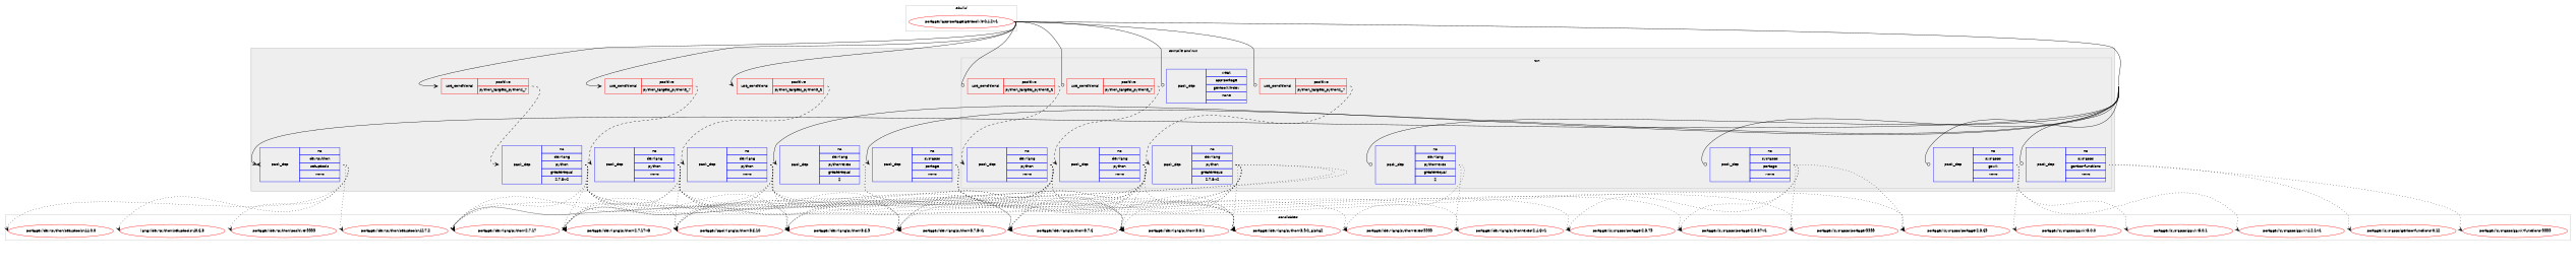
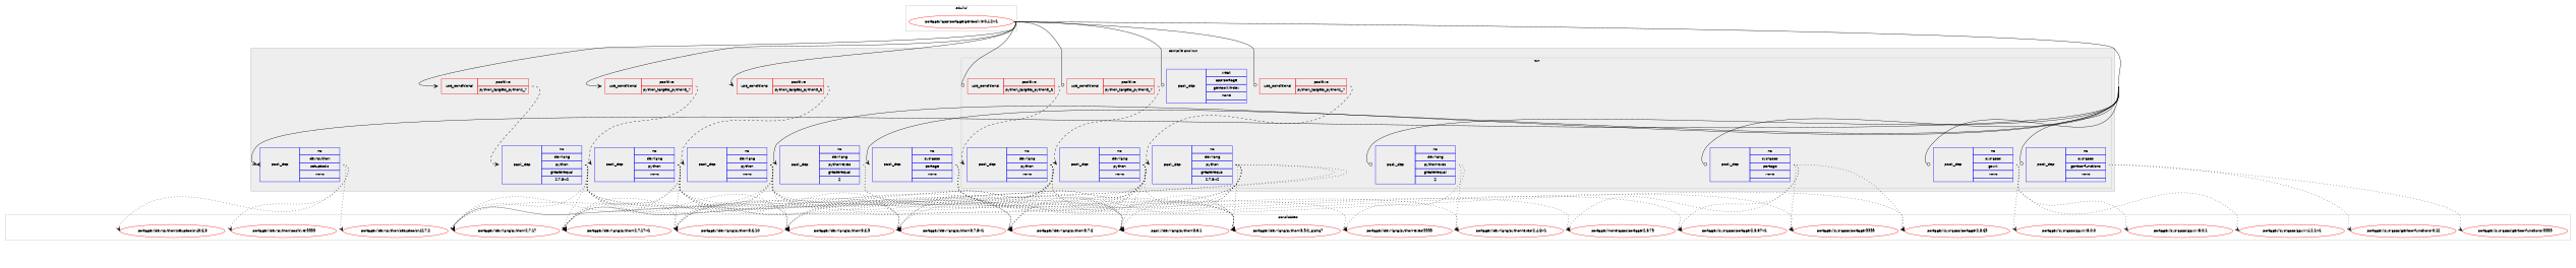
  digraph {
    compound=true
    concentrate=true
    fontname=Helvetica
    fontsize=10
    newrank=true
    rankdir=TB
    ranksep=1.5
    node [color=red fontname=Helvetica fontsize=10]
    edge [arrowhead=vee headport=w style=dotted tailport=e weight=100]
    n1 [label="portage://app-portage/gentoolkit-0.4.2-r1" width=4]
    n2 [color=blue label=<<TABLE BORDER="0" CELLBORDER="1" CELLSPACING="0" CELLPADDING="4" WIDTH="220"><TR><TD ROWSPAN="6" CELLPADDING="30">pack_dep</TD></TR><TR><TD WIDTH="110">no</TD></TR><TR><TD>dev-lang</TD></TR><TR><TD>python</TD></TR><TR><TD>greaterequal</TD></TR><TR><TD>2.7.5-r2</TD></TR></TABLE>> shape=none]
    n3 [label=<<TABLE BORDER="0" CELLBORDER="1" CELLSPACING="0" CELLPADDING="4"><TR><TD ROWSPAN="3" CELLPADDING="10">use_conditional</TD></TR><TR><TD>positive</TD></TR><TR><TD>python_targets_python2_7</TD></TR></TABLE>> shape=none]
    n4 [color=blue label=<<TABLE BORDER="0" CELLBORDER="1" CELLSPACING="0" CELLPADDING="4" WIDTH="220"><TR><TD ROWSPAN="6" CELLPADDING="30">pack_dep</TD></TR><TR><TD WIDTH="110">no</TD></TR><TR><TD>dev-lang</TD></TR><TR><TD>python</TD></TR><TR><TD>none</TD></TR><TR><TD></TD></TR></TABLE>> shape=none]
    n5 [label=<<TABLE BORDER="0" CELLBORDER="1" CELLSPACING="0" CELLPADDING="4"><TR><TD ROWSPAN="3" CELLPADDING="10">use_conditional</TD></TR><TR><TD>positive</TD></TR><TR><TD>python_targets_python3_6</TD></TR></TABLE>> shape=none]
    n6 [color=blue label=<<TABLE BORDER="0" CELLBORDER="1" CELLSPACING="0" CELLPADDING="4" WIDTH="220"><TR><TD ROWSPAN="6" CELLPADDING="30">pack_dep</TD></TR><TR><TD WIDTH="110">no</TD></TR><TR><TD>dev-lang</TD></TR><TR><TD>python</TD></TR><TR><TD>none</TD></TR><TR><TD></TD></TR></TABLE>> shape=none]
    n7 [label=<<TABLE BORDER="0" CELLBORDER="1" CELLSPACING="0" CELLPADDING="4"><TR><TD ROWSPAN="3" CELLPADDING="10">use_conditional</TD></TR><TR><TD>positive</TD></TR><TR><TD>python_targets_python3_7</TD></TR></TABLE>> shape=none]
    n8 [color=blue label=<<TABLE BORDER="0" CELLBORDER="1" CELLSPACING="0" CELLPADDING="4" WIDTH="220"><TR><TD ROWSPAN="6" CELLPADDING="30">pack_dep</TD></TR><TR><TD WIDTH="110">no</TD></TR><TR><TD>dev-lang</TD></TR><TR><TD>python-exec</TD></TR><TR><TD>greaterequal</TD></TR><TR><TD>2</TD></TR></TABLE>> shape=none]
    n9 [color=blue label=<<TABLE BORDER="0" CELLBORDER="1" CELLSPACING="0" CELLPADDING="4" WIDTH="220"><TR><TD ROWSPAN="6" CELLPADDING="30">pack_dep</TD></TR><TR><TD WIDTH="110">no</TD></TR><TR><TD>dev-python</TD></TR><TR><TD>setuptools</TD></TR><TR><TD>none</TD></TR><TR><TD></TD></TR></TABLE>> shape=none]
    n10 [color=blue label=<<TABLE BORDER="0" CELLBORDER="1" CELLSPACING="0" CELLPADDING="4" WIDTH="220"><TR><TD ROWSPAN="6" CELLPADDING="30">pack_dep</TD></TR><TR><TD WIDTH="110">no</TD></TR><TR><TD>sys-apps</TD></TR><TR><TD>portage</TD></TR><TR><TD>none</TD></TR><TR><TD></TD></TR></TABLE>> shape=none]
    n11 [color=blue label=<<TABLE BORDER="0" CELLBORDER="1" CELLSPACING="0" CELLPADDING="4" WIDTH="220"><TR><TD ROWSPAN="6" CELLPADDING="30">pack_dep</TD></TR><TR><TD WIDTH="110">no</TD></TR><TR><TD>dev-lang</TD></TR><TR><TD>python</TD></TR><TR><TD>greaterequal</TD></TR><TR><TD>2.7.5-r2</TD></TR></TABLE>> shape=none]
    n12 [label=<<TABLE BORDER="0" CELLBORDER="1" CELLSPACING="0" CELLPADDING="4"><TR><TD ROWSPAN="3" CELLPADDING="10">use_conditional</TD></TR><TR><TD>positive</TD></TR><TR><TD>python_targets_python2_7</TD></TR></TABLE>> shape=none]
    n13 [color=blue label=<<TABLE BORDER="0" CELLBORDER="1" CELLSPACING="0" CELLPADDING="4" WIDTH="220"><TR><TD ROWSPAN="6" CELLPADDING="30">pack_dep</TD></TR><TR><TD WIDTH="110">no</TD></TR><TR><TD>dev-lang</TD></TR><TR><TD>python</TD></TR><TR><TD>none</TD></TR><TR><TD></TD></TR></TABLE>> shape=none]
    n14 [label=<<TABLE BORDER="0" CELLBORDER="1" CELLSPACING="0" CELLPADDING="4"><TR><TD ROWSPAN="3" CELLPADDING="10">use_conditional</TD></TR><TR><TD>positive</TD></TR><TR><TD>python_targets_python3_6</TD></TR></TABLE>> shape=none]
    n15 [color=blue label=<<TABLE BORDER="0" CELLBORDER="1" CELLSPACING="0" CELLPADDING="4" WIDTH="220"><TR><TD ROWSPAN="6" CELLPADDING="30">pack_dep</TD></TR><TR><TD WIDTH="110">no</TD></TR><TR><TD>dev-lang</TD></TR><TR><TD>python</TD></TR><TR><TD>none</TD></TR><TR><TD></TD></TR></TABLE>> shape=none]
    n16 [label=<<TABLE BORDER="0" CELLBORDER="1" CELLSPACING="0" CELLPADDING="4"><TR><TD ROWSPAN="3" CELLPADDING="10">use_conditional</TD></TR><TR><TD>positive</TD></TR><TR><TD>python_targets_python3_7</TD></TR></TABLE>> shape=none]
    n17 [color=blue label=<<TABLE BORDER="0" CELLBORDER="1" CELLSPACING="0" CELLPADDING="4" WIDTH="220"><TR><TD ROWSPAN="6" CELLPADDING="30">pack_dep</TD></TR><TR><TD WIDTH="110">no</TD></TR><TR><TD>dev-lang</TD></TR><TR><TD>python-exec</TD></TR><TR><TD>greaterequal</TD></TR><TR><TD>2</TD></TR></TABLE>> shape=none]
    n18 [color=blue label=<<TABLE BORDER="0" CELLBORDER="1" CELLSPACING="0" CELLPADDING="4" WIDTH="220"><TR><TD ROWSPAN="6" CELLPADDING="30">pack_dep</TD></TR><TR><TD WIDTH="110">no</TD></TR><TR><TD>sys-apps</TD></TR><TR><TD>gawk</TD></TR><TR><TD>none</TD></TR><TR><TD></TD></TR></TABLE>> shape=none]
    n19 [color=blue label=<<TABLE BORDER="0" CELLBORDER="1" CELLSPACING="0" CELLPADDING="4" WIDTH="220"><TR><TD ROWSPAN="6" CELLPADDING="30">pack_dep</TD></TR><TR><TD WIDTH="110">no</TD></TR><TR><TD>sys-apps</TD></TR><TR><TD>gentoo-functions</TD></TR><TR><TD>none</TD></TR><TR><TD></TD></TR></TABLE>> shape=none]
    n20 [color=blue label=<<TABLE BORDER="0" CELLBORDER="1" CELLSPACING="0" CELLPADDING="4" WIDTH="220"><TR><TD ROWSPAN="6" CELLPADDING="30">pack_dep</TD></TR><TR><TD WIDTH="110">no</TD></TR><TR><TD>sys-apps</TD></TR><TR><TD>portage</TD></TR><TR><TD>none</TD></TR><TR><TD></TD></TR></TABLE>> shape=none]
    n21 [color=blue label=<<TABLE BORDER="0" CELLBORDER="1" CELLSPACING="0" CELLPADDING="4" WIDTH="220"><TR><TD ROWSPAN="6" CELLPADDING="30">pack_dep</TD></TR><TR><TD WIDTH="110">weak</TD></TR><TR><TD>app-portage</TD></TR><TR><TD>gentoolkit-dev</TD></TR><TR><TD>none</TD></TR><TR><TD></TD></TR></TABLE>> shape=none]
-   n22 [label="portage://dev-lang/python-3.9.0_alpha2" width=4]
-   n23 [label="portage://dev-lang/python-3.8.1" width=4]
+   n22 [label="portage://dev-lang/python-3.9.0_alpha7" width=4]
+   n23 [label="pack://dev-lang/python-3.8.1" width=4]
    n24 [label="portage://dev-lang/python-3.7.6" width=4]
    n25 [label="portage://dev-lang/python-3.7.5-r1" width=4]
    n26 [label="portage://dev-lang/python-3.6.9" width=4]
-   n27 [label="portage://pack-lang/python-3.6.10" width=4]
-   n28 [label="portage://dev-lang/python-2.7.17-r3" width=4]
+   n27 [label="portage://dev-lang/python-3.6.10" width=4]
+   n28 [label="portage://dev-lang/python-2.7.17-r1" width=4]
    n29 [label="portage://dev-lang/python-2.7.17" width=4]
    n30 [label="portage://dev-lang/python-exec-9999" width=4]
    n31 [label="portage://dev-lang/python-exec-2.4.6-r1" width=4]
    n32 [label="portage://dev-python/positive-9999" width=4]
-   n33 [label="portage://dev-python/setuptools-44.0.0" width=4]
    n34 [label="portage://dev-python/setuptools-42.7.2" width=4]
-   n35 [label="lang://dev-python/setuptools-40.6.3" width=4]
+   n35 [label="portage://dev-python/setuptools-40.6.3" width=4]
    n36 [label="portage://sys-apps/portage-9999" width=4]
    n37 [label="portage://sys-apps/portage-2.3.87-r1" width=4]
-   n38 [label="portage://sys-apps/portage-2.3.79" width=4]
+   n38 [label="portage://none-apps/portage-2.3.79" width=4]
    n39 [label="portage://sys-apps/portage-2.3.69" width=4]
    n40 [label="portage://sys-apps/gawk-5.0.1" width=4]
    n41 [label="portage://sys-apps/gawk-5.0.0" width=4]
    n42 [label="portage://sys-apps/gawk-4.2.1-r1" width=4]
-   n43 [label="portage://sys-apps/gawk-functions-9999" width=4]
+   n43 [label="portage://sys-apps/gentoo-functions-9999" width=4]
    n44 [label="portage://sys-apps/gentoo-functions-0.12" width=4]
    subgraph cluster_1 {
      color=gray
      label=<<i>ebuild</i>>
      n1
    }
    subgraph cluster_2 {
      color=gray
      label=<<i>dependencies</i>>
      subgraph cluster_3 {
        color=gray
        fillcolor="#eeeeee"
        label=<<i>compile</i>>
        style=filled
        subgraph sub_4 {
          color=gray
          fillcolor="#eeeeee"
          label=<<i>compile</i>>
          style=filled
          n3
          subgraph sub_5 {
            color=gray
            fillcolor="#eeeeee"
            label=<<i>compile</i>>
            style=filled
            n2
          }
        }
        subgraph sub_6 {
          color=gray
          fillcolor="#eeeeee"
          label=<<i>compile</i>>
          style=filled
          n5
          subgraph sub_7 {
            color=gray
            fillcolor="#eeeeee"
            label=<<i>compile</i>>
            style=filled
            n4
          }
        }
        subgraph sub_8 {
          color=gray
          fillcolor="#eeeeee"
          label=<<i>compile</i>>
          style=filled
          n7
          subgraph sub_9 {
            color=gray
            fillcolor="#eeeeee"
            label=<<i>compile</i>>
            style=filled
            n6
          }
        }
        subgraph sub_10 {
          color=gray
          fillcolor="#eeeeee"
          label=<<i>compile</i>>
          style=filled
          n8
        }
        subgraph sub_11 {
          color=gray
          fillcolor="#eeeeee"
          label=<<i>compile</i>>
          style=filled
          n9
        }
        subgraph sub_12 {
          color=gray
          fillcolor="#eeeeee"
          label=<<i>compile</i>>
          style=filled
          n10
        }
      }
      subgraph cluster_13 {
        color=gray
        fillcolor="#eeeeee"
        label=<<i>compile and run</i>>
        style=filled
      }
      subgraph cluster_14 {
        color=gray
        fillcolor="#eeeeee"
        label=<<i>run</i>>
        style=filled
        subgraph sub_15 {
          color=gray
          fillcolor="#eeeeee"
          label=<<i>run</i>>
          style=filled
          n12
          subgraph sub_16 {
            color=gray
            fillcolor="#eeeeee"
            label=<<i>run</i>>
            style=filled
            n11
          }
        }
        subgraph sub_17 {
          color=gray
          fillcolor="#eeeeee"
          label=<<i>run</i>>
          style=filled
          n14
          subgraph sub_18 {
            color=gray
            fillcolor="#eeeeee"
            label=<<i>run</i>>
            style=filled
            n13
          }
        }
        subgraph sub_19 {
          color=gray
          fillcolor="#eeeeee"
          label=<<i>run</i>>
          style=filled
          n16
          subgraph sub_20 {
            color=gray
            fillcolor="#eeeeee"
            label=<<i>run</i>>
            style=filled
            n15
          }
        }
        subgraph sub_21 {
          color=gray
          fillcolor="#eeeeee"
          label=<<i>run</i>>
          style=filled
          n17
        }
        subgraph sub_22 {
          color=gray
          fillcolor="#eeeeee"
          label=<<i>run</i>>
          style=filled
          n18
        }
        subgraph sub_23 {
          color=gray
          fillcolor="#eeeeee"
          label=<<i>run</i>>
          style=filled
          n19
        }
        subgraph sub_24 {
          color=gray
          fillcolor="#eeeeee"
          label=<<i>run</i>>
          style=filled
          n20
        }
        subgraph sub_25 {
          color=gray
          fillcolor="#eeeeee"
          label=<<i>run</i>>
          style=filled
          n21
        }
      }
    }
    subgraph cluster_26 {
      color=gray
      label=<<i>candidates</i>>
      rank=same
      subgraph sub_27 {
        color=black
        label=<<i>candidates</i>>
        nodesep=1
        rank=same
        n43
        n44
      }
      subgraph sub_28 {
        color=black
        label=<<i>candidates</i>>
        nodesep=1
        rank=same
        n22
        n23
        n24
        n25
        n26
        n27
        n28
        n29
      }
      subgraph sub_29 {
        color=black
        label=<<i>candidates</i>>
        nodesep=1
        rank=same
        n22
        n23
        n24
        n25
        n26
        n27
        n28
        n29
      }
      subgraph sub_30 {
        color=black
        label=<<i>candidates</i>>
        nodesep=1
        rank=same
        n22
        n23
        n24
        n25
        n26
        n27
        n28
        n29
      }
      subgraph sub_31 {
        color=black
        label=<<i>candidates</i>>
        nodesep=1
        rank=same
        n30
        n31
      }
      subgraph sub_32 {
        color=black
        label=<<i>candidates</i>>
        nodesep=1
        rank=same
        n32
-       n33
        n34
        n35
      }
      subgraph sub_33 {
        color=black
        label=<<i>candidates</i>>
        nodesep=1
        rank=same
        n36
        n37
        n38
        n39
      }
      subgraph sub_34 {
        color=black
        label=<<i>candidates</i>>
        nodesep=1
        rank=same
        n22
        n23
        n24
        n25
        n26
        n27
        n28
        n29
      }
      subgraph sub_35 {
        color=black
        label=<<i>candidates</i>>
        nodesep=1
        rank=same
        n22
        n23
        n24
        n25
        n26
        n27
        n28
        n29
      }
      subgraph sub_36 {
        color=black
        label=<<i>candidates</i>>
        nodesep=1
        rank=same
        n22
        n23
        n24
        n25
        n26
        n27
        n28
        n29
      }
      subgraph sub_37 {
        color=black
        label=<<i>candidates</i>>
        nodesep=1
        rank=same
        n30
        n31
      }
      subgraph sub_38 {
        color=black
        label=<<i>candidates</i>>
        nodesep=1
        rank=same
        n40
        n41
        n42
      }
      subgraph sub_39 {
        color=black
        label=<<i>candidates</i>>
        nodesep=1
        rank=same
        n36
        n37
        n38
        n39
      }
      subgraph sub_40 {
        color=black
        label=<<i>candidates</i>>
        nodesep=1
        rank=same
      }
    }
    n1 -> n3 [style=solid weight=20]
    n1 -> n5 [style=solid weight=20]
    n1 -> n7 [style=solid weight=20]
    n1 -> n8 [style=solid weight=20]
    n1 -> n9 [style=solid weight=20]
    n1 -> n10 [style=solid weight=20]
    n1 -> n12 [arrowhead=odot style=solid weight=20]
    n1 -> n14 [arrowhead=odot style=solid weight=20]
    n1 -> n16 [arrowhead=odot style=solid weight=20]
    n1 -> n17 [arrowhead=odot style=solid weight=20]
    n1 -> n18 [arrowhead=odot style=solid weight=20]
    n1 -> n19 [arrowhead=odot style=solid weight=20]
    n1 -> n20 [arrowhead=odot style=solid weight=20]
    n1 -> n21 [arrowhead=odot style=solid weight=20]
    n2 -> n22
    n2 -> n23
    n2 -> n24
    n2 -> n25
    n2 -> n26
    n2 -> n27
    n2 -> n28
    n2 -> n29
    n3 -> n2 [style=dashed weight=20]
    n4 -> n22
    n4 -> n23
    n4 -> n24
    n4 -> n25
    n4 -> n26
    n4 -> n27
    n4 -> n28
    n4 -> n29
    n5 -> n4 [style=dashed weight=20]
    n6 -> n22
    n6 -> n23
    n6 -> n24
    n6 -> n25
    n6 -> n26
    n6 -> n27
    n6 -> n28
    n6 -> n29
    n7 -> n6 [style=dashed weight=20]
    n8 -> n30
    n8 -> n31
    n9 -> n32
-   n9 -> n33
    n9 -> n34
    n9 -> n35
    n10 -> n36
    n10 -> n37
    n10 -> n38
    n10 -> n39
    n11 -> n22
    n11 -> n23
    n11 -> n24
    n11 -> n25
    n11 -> n26
    n11 -> n27
    n11 -> n28
    n11 -> n29
    n12 -> n11 [style=dashed weight=20]
    n13 -> n22
    n13 -> n23
    n13 -> n24
    n13 -> n25
    n13 -> n26
    n13 -> n27
    n13 -> n28
    n13 -> n29
    n14 -> n13 [style=dashed weight=20]
    n15 -> n22
    n15 -> n23
    n15 -> n24
    n15 -> n25
    n15 -> n26
    n15 -> n27
    n15 -> n28
    n15 -> n29
    n16 -> n15 [style=dashed weight=20]
    n17 -> n30
    n17 -> n31
    n18 -> n40
    n18 -> n41
    n18 -> n42
    n19 -> n43
    n19 -> n44
    n20 -> n36
    n20 -> n37
    n20 -> n38
    n20 -> n39
  }
